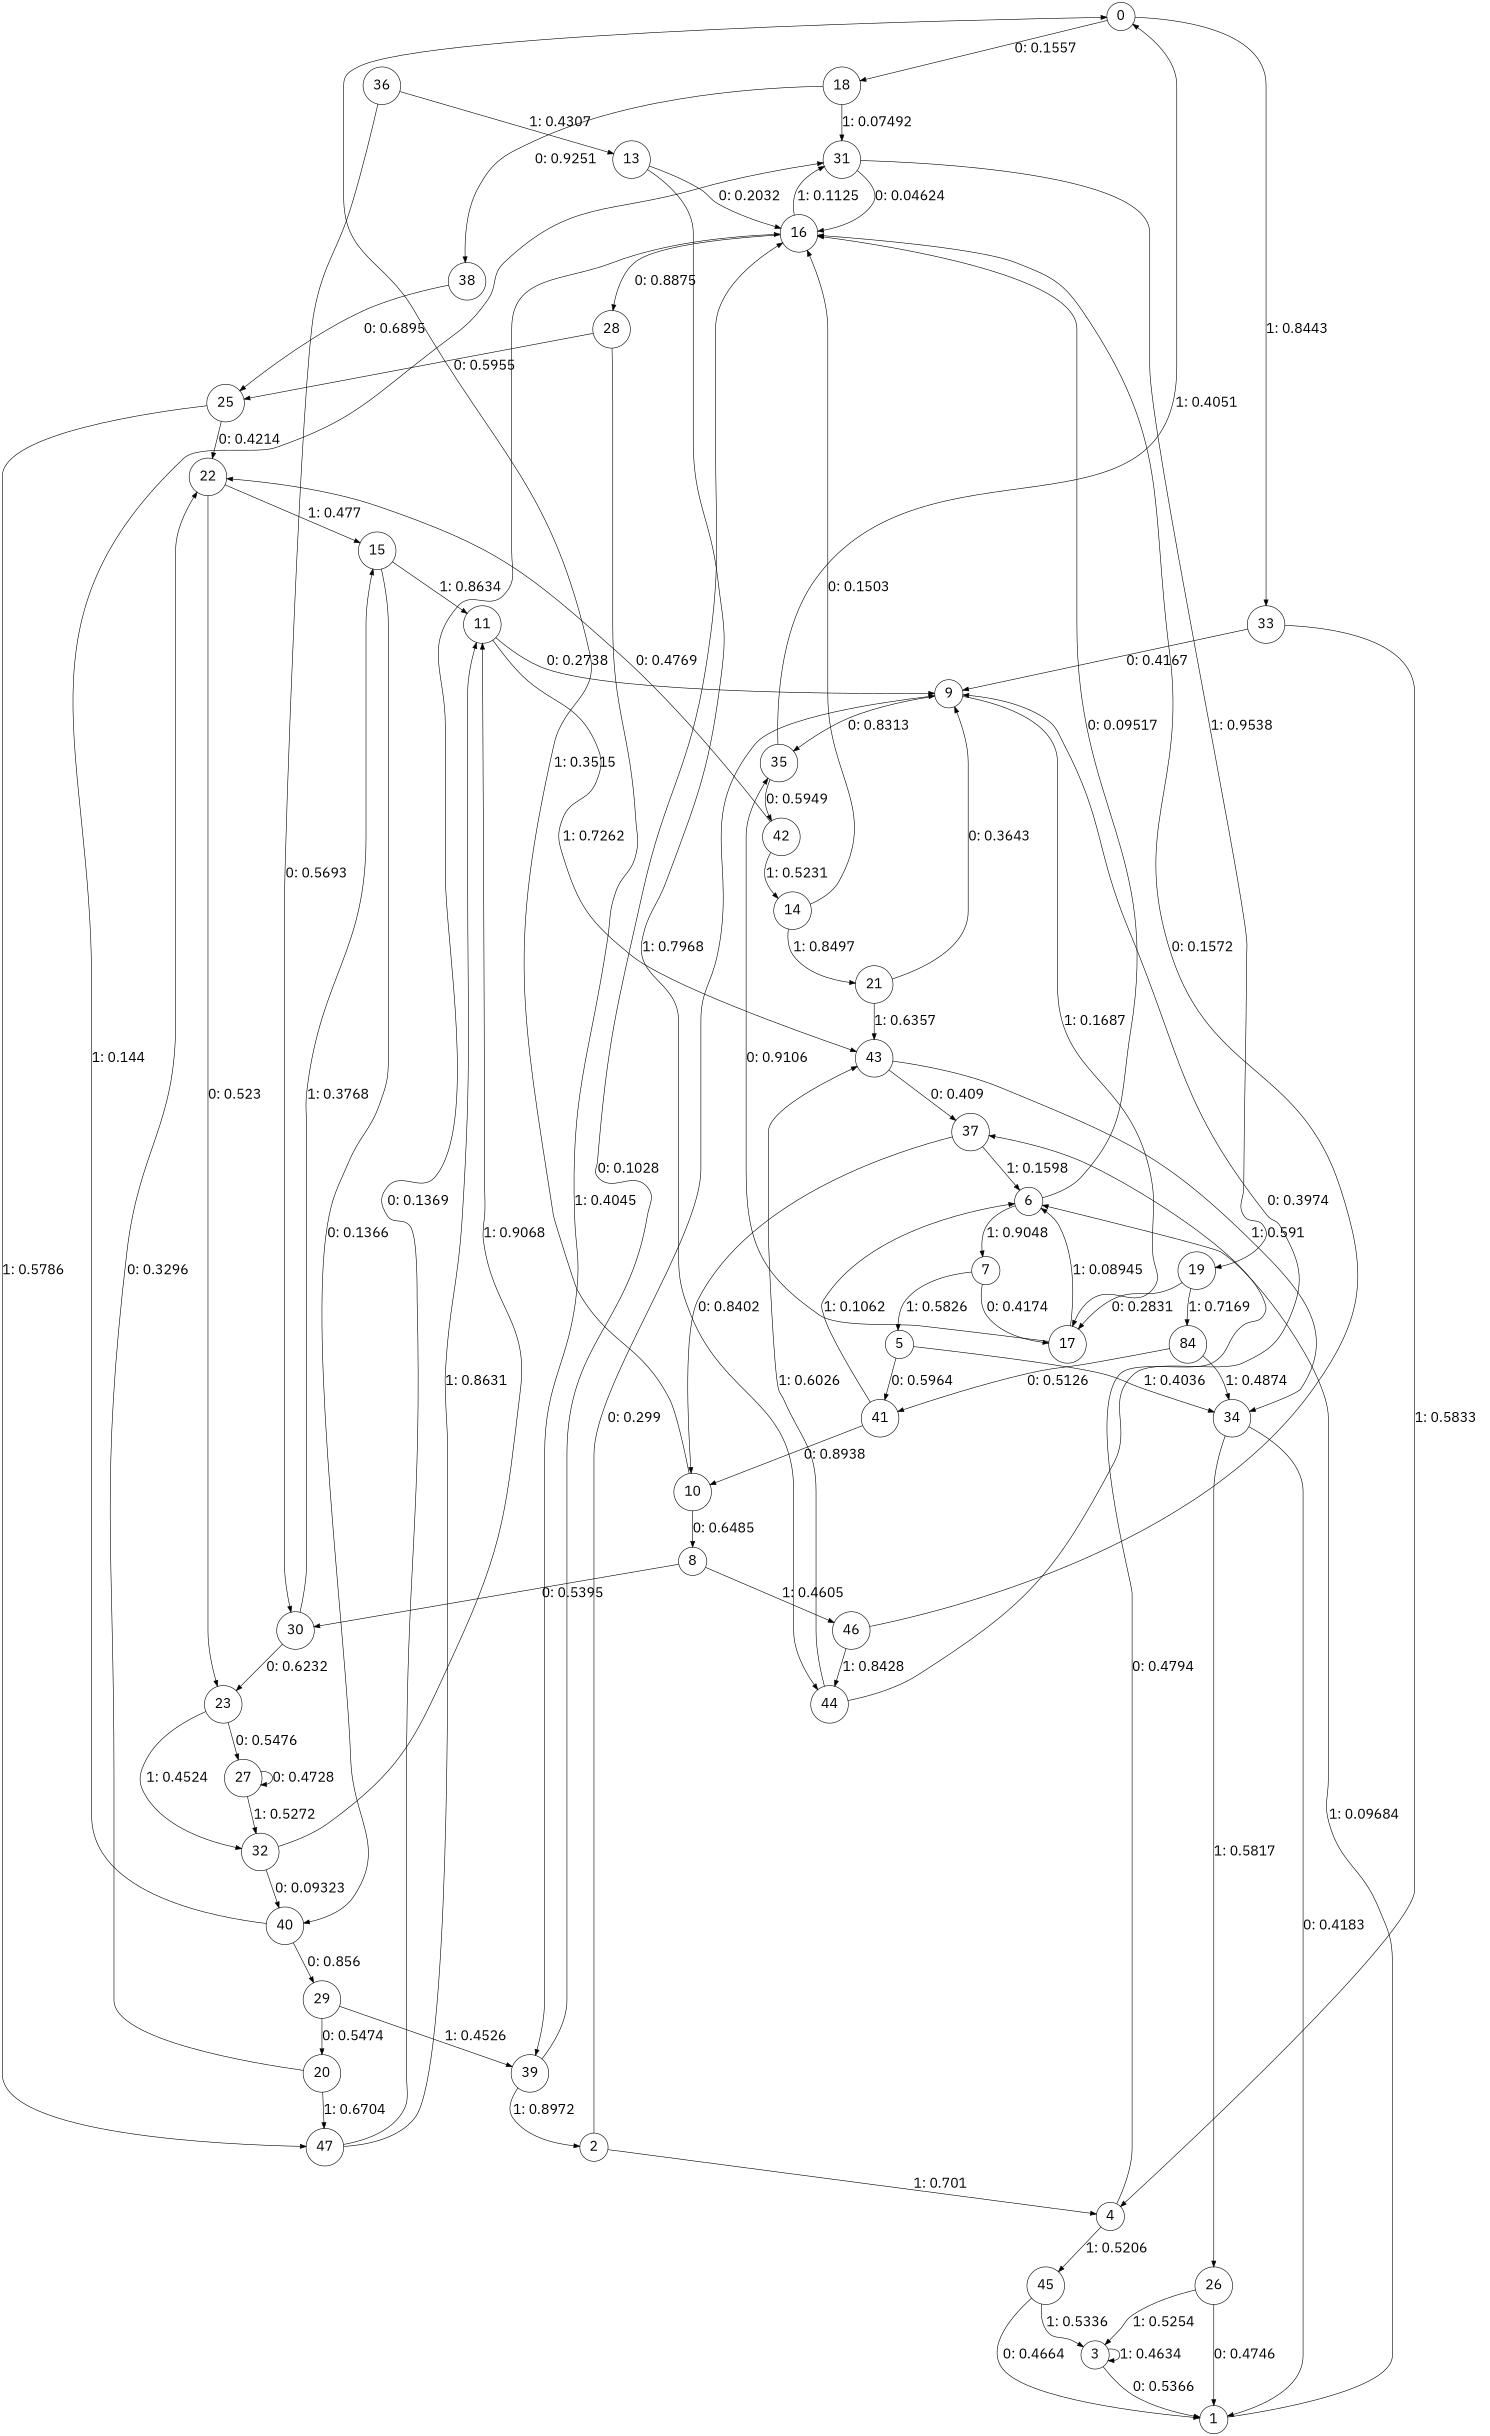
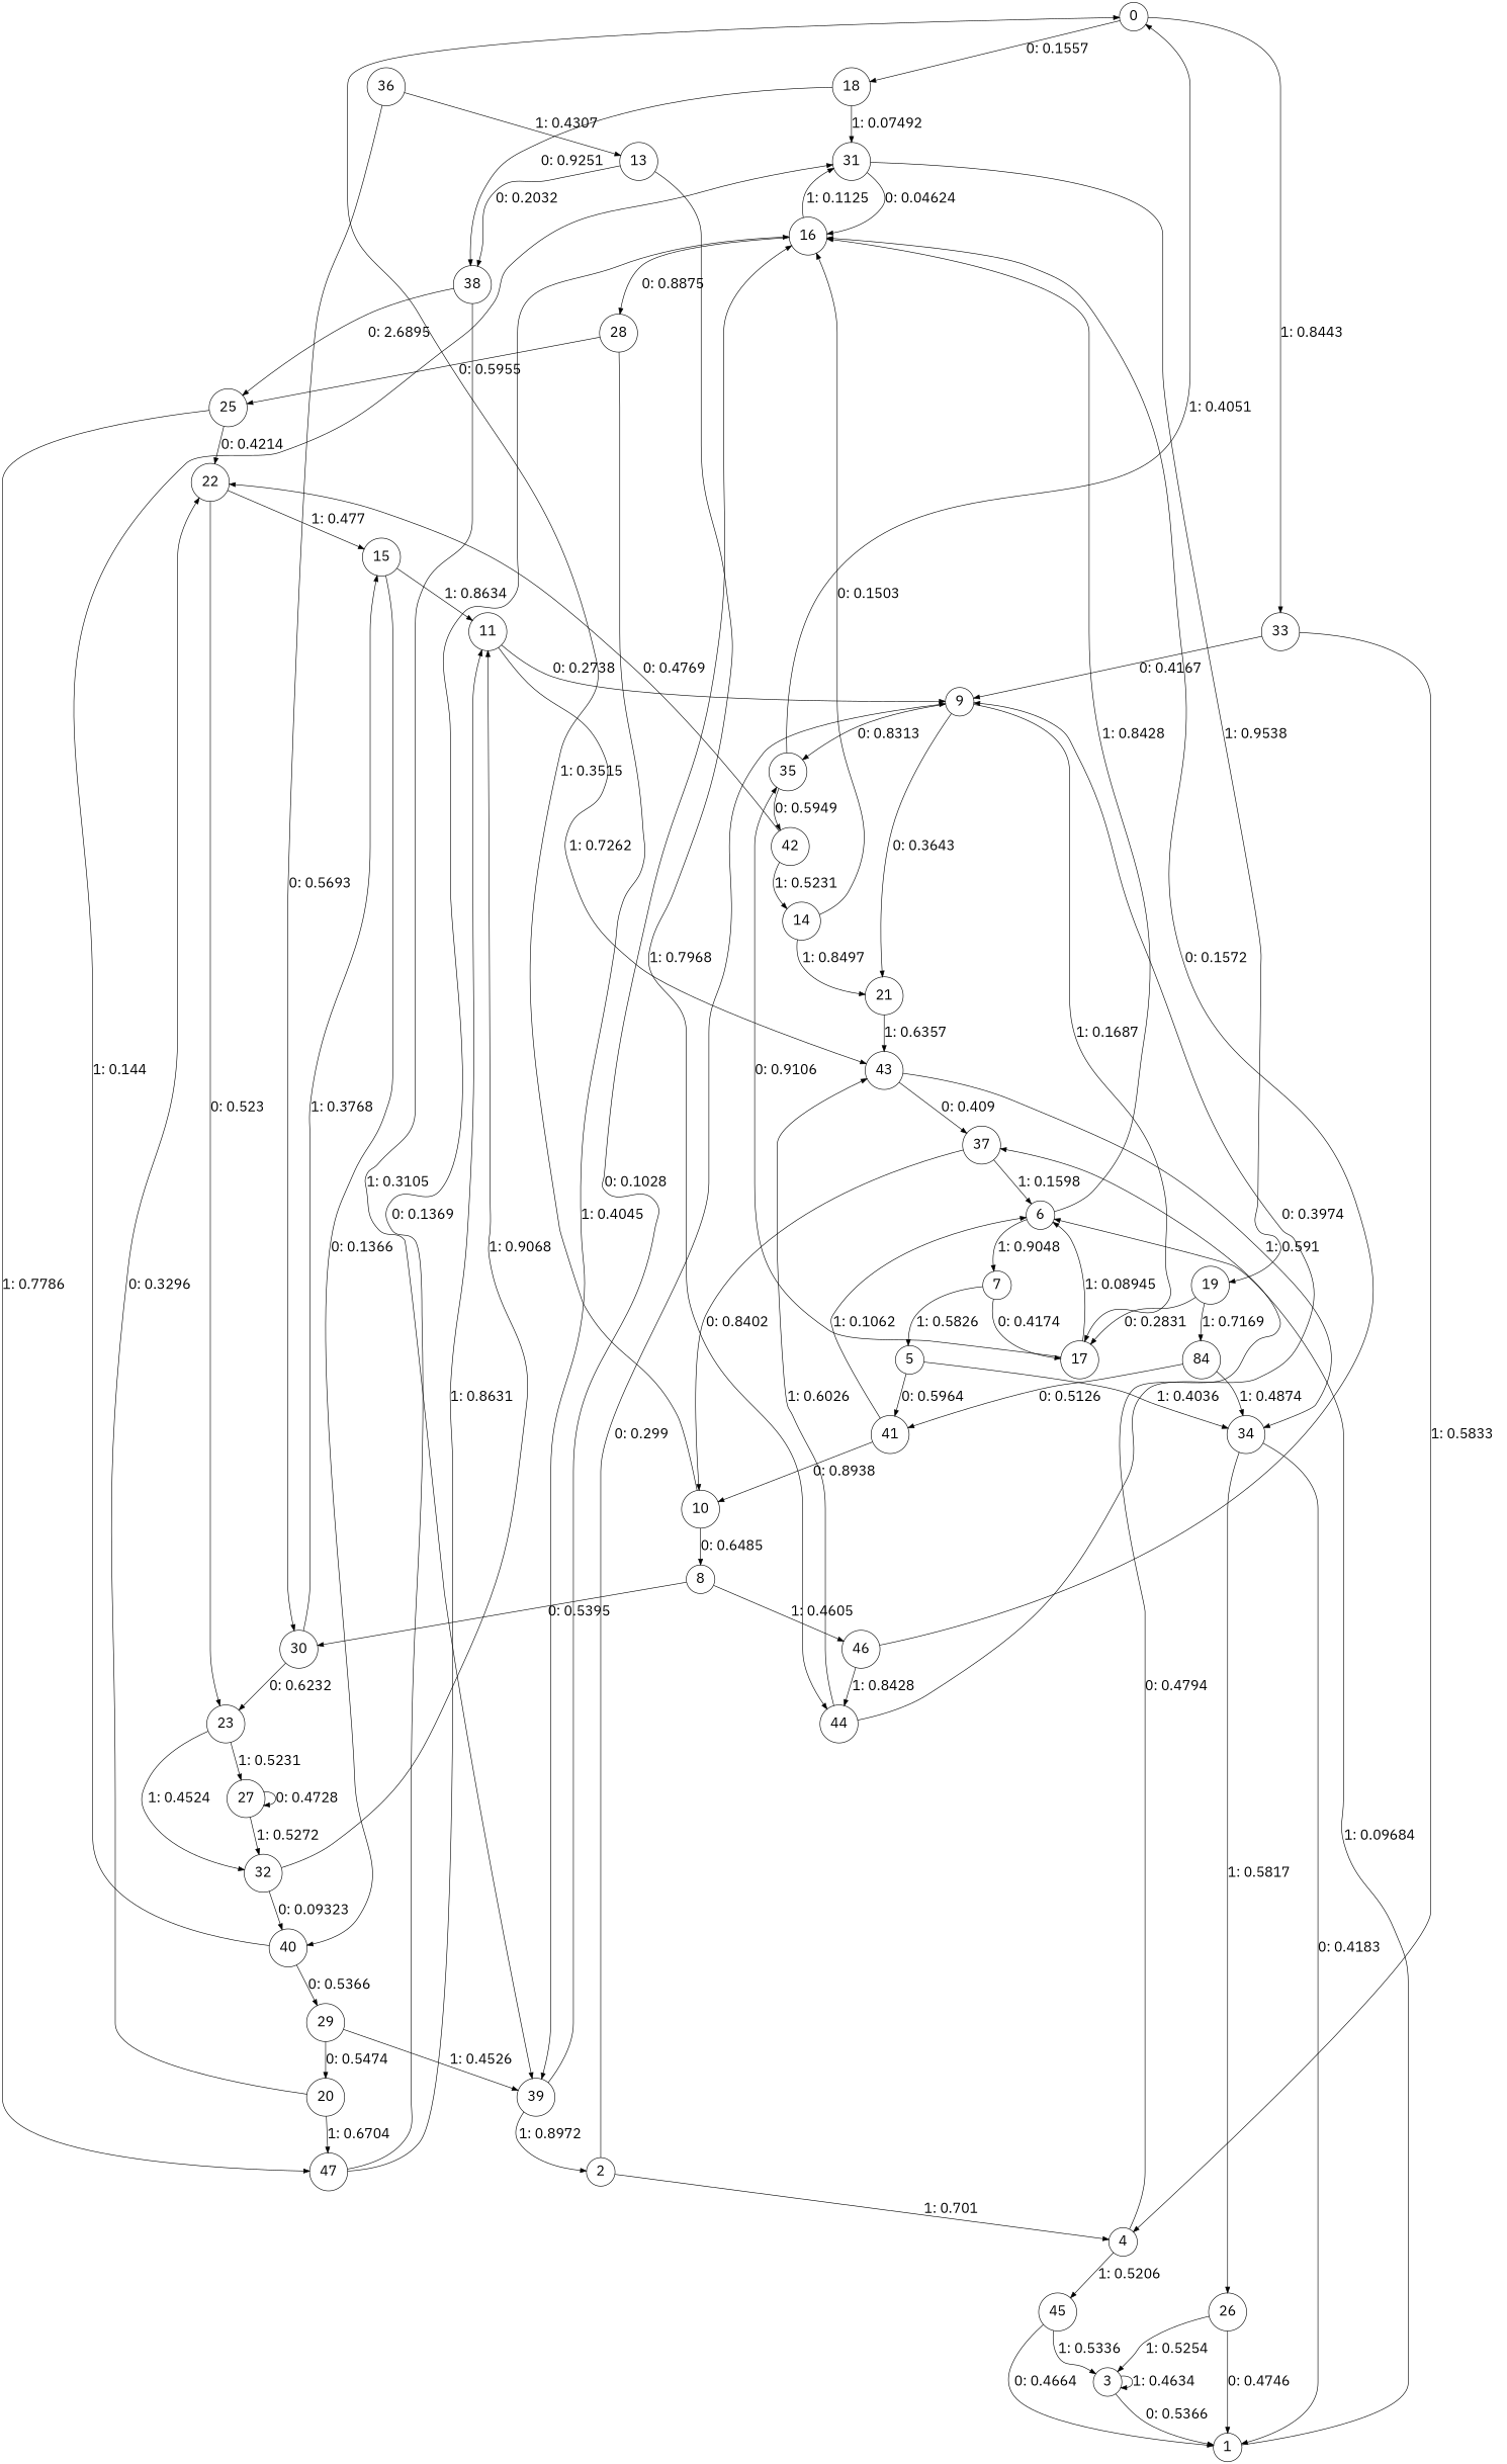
  digraph {
    fontname="IBM Plex Sans"
    node [fontname="IBM Plex Sans" fontsize=24 shape=circle]
    edge [fontname="IBM Plex Sans" fontsize=24]
    0
    18
    33
    31
    38
    9
    4
    16
    19
    25
    39
    35
    17
    37
    45
    1
    6
    7
    36
    30
    13
    28
    5
    2
    42
    10
    3
    8
    41
    34
    26
    46
    15
    23
    44
    11
    40
    27
    32
    43
    14
    22
    21
    29
    20
    47
    n47 [label=84]
    0 -> 18 [label="0: 0.1557   "]
    0 -> 33 [label="1: 0.8443   "]
    18 -> 31 [label="1: 0.07492  "]
    18 -> 38 [label="0: 0.9251   "]
    33 -> 9 [label="0: 0.4167   "]
    33 -> 4 [label="1: 0.5833   "]
    31 -> 16 [label="0: 0.04624  "]
    31 -> 19 [label="1: 0.9538   "]
-   38 -> 25 [label="0: 0.6895   "]
+   38 -> 25 [label="0: 2.6895   "]
+   38 -> 39 [label="1: 0.3105   "]
    9 -> 35 [label="0: 0.8313   "]
    9 -> 17 [label="1: 0.1687   "]
    4 -> 37 [label="0: 0.4794   "]
    4 -> 45 [label="1: 0.5206   "]
    16 -> 31 [label="1: 0.1125   "]
    16 -> 28 [label="0: 0.8875   "]
    19 -> 17 [label="0: 0.2831   "]
    19 -> n47 [label="1: 0.7169   "]
    25 -> 22 [label="0: 0.4214   "]
-   25 -> 47 [label="1: 0.5786   "]
+   25 -> 47 [label="1: 0.7786   "]
    39 -> 16 [label="0: 0.1028   "]
    39 -> 2 [label="1: 0.8972   "]
    35 -> 0 [label="1: 0.4051   "]
    35 -> 42 [label="0: 0.5949   "]
    17 -> 35 [label="0: 0.9106   "]
    17 -> 6 [label="1: 0.08945  "]
    37 -> 6 [label="1: 0.1598   "]
    37 -> 10 [label="0: 0.8402   "]
    45 -> 1 [label="0: 0.4664   "]
    45 -> 3 [label="1: 0.5336   "]
    1 -> 6 [label="1: 0.09684  "]
-   6 -> 16 [label="0: 0.09517  "]
+   6 -> 16 [label="1: 0.8428   "]
    6 -> 7 [label="1: 0.9048   "]
    7 -> 17 [label="0: 0.4174   "]
    7 -> 5 [label="1: 0.5826   "]
    36 -> 30 [label="0: 0.5693   "]
    36 -> 13 [label="1: 0.4307   "]
    30 -> 15 [label="1: 0.3768   "]
    30 -> 23 [label="0: 0.6232   "]
-   13 -> 16 [label="0: 0.2032   "]
+   13 -> 38 [label="0: 0.2032   "]
    13 -> 44 [label="1: 0.7968   "]
    28 -> 25 [label="0: 0.5955   "]
    28 -> 39 [label="1: 0.4045   "]
    5 -> 41 [label="0: 0.5964   "]
    5 -> 34 [label="1: 0.4036   "]
    2 -> 9 [label="0: 0.299    "]
    2 -> 4 [label="1: 0.701    "]
    42 -> 14 [label="1: 0.5231   "]
    42 -> 22 [label="0: 0.4769   "]
    10 -> 0 [label="1: 0.3515   "]
    10 -> 8 [label="0: 0.6485   "]
    3 -> 1 [label="0: 0.5366   "]
    3 -> 3 [label="1: 0.4634   "]
    8 -> 30 [label="0: 0.5395   "]
    8 -> 46 [label="1: 0.4605   "]
    41 -> 6 [label="1: 0.1062   "]
    41 -> 10 [label="0: 0.8938   "]
    34 -> 1 [label="0: 0.4183   "]
    34 -> 26 [label="1: 0.5817   "]
    26 -> 1 [label="0: 0.4746   "]
    26 -> 3 [label="1: 0.5254   "]
    46 -> 16 [label="0: 0.1572   "]
    46 -> 44 [label="1: 0.8428   "]
    15 -> 11 [label="1: 0.8634   "]
    15 -> 40 [label="0: 0.1366   "]
-   23 -> 27 [label="0: 0.5476   "]
+   23 -> 27 [label="1: 0.5231   "]
    23 -> 32 [label="1: 0.4524   "]
    44 -> 9 [label="0: 0.3974   "]
    44 -> 43 [label="1: 0.6026   "]
    11 -> 9 [label="0: 0.2738   "]
    11 -> 43 [label="1: 0.7262   "]
    40 -> 31 [label="1: 0.144    "]
-   40 -> 29 [label="0: 0.856    "]
+   40 -> 29 [label="0: 0.5366   "]
    27 -> 27 [label="0: 0.4728   "]
    27 -> 32 [label="1: 0.5272   "]
    32 -> 11 [label="1: 0.9068   "]
    32 -> 40 [label="0: 0.09323  "]
    43 -> 37 [label="0: 0.409    "]
    43 -> 34 [label="1: 0.591    "]
    14 -> 16 [label="0: 0.1503   "]
    14 -> 21 [label="1: 0.8497   "]
    22 -> 15 [label="1: 0.477    "]
    22 -> 23 [label="0: 0.523    "]
-   21 -> 9 [label="0: 0.3643   "]
+   9 -> 21 [label="0: 0.3643   "]
    21 -> 43 [label="1: 0.6357   "]
    29 -> 39 [label="1: 0.4526   "]
    29 -> 20 [label="0: 0.5474   "]
    20 -> 22 [label="0: 0.3296   "]
    20 -> 47 [label="1: 0.6704   "]
    47 -> 16 [label="0: 0.1369   "]
    47 -> 11 [label="1: 0.8631   "]
    n47 -> 41 [label="0: 0.5126   "]
    n47 -> 34 [label="1: 0.4874   "]
  }
